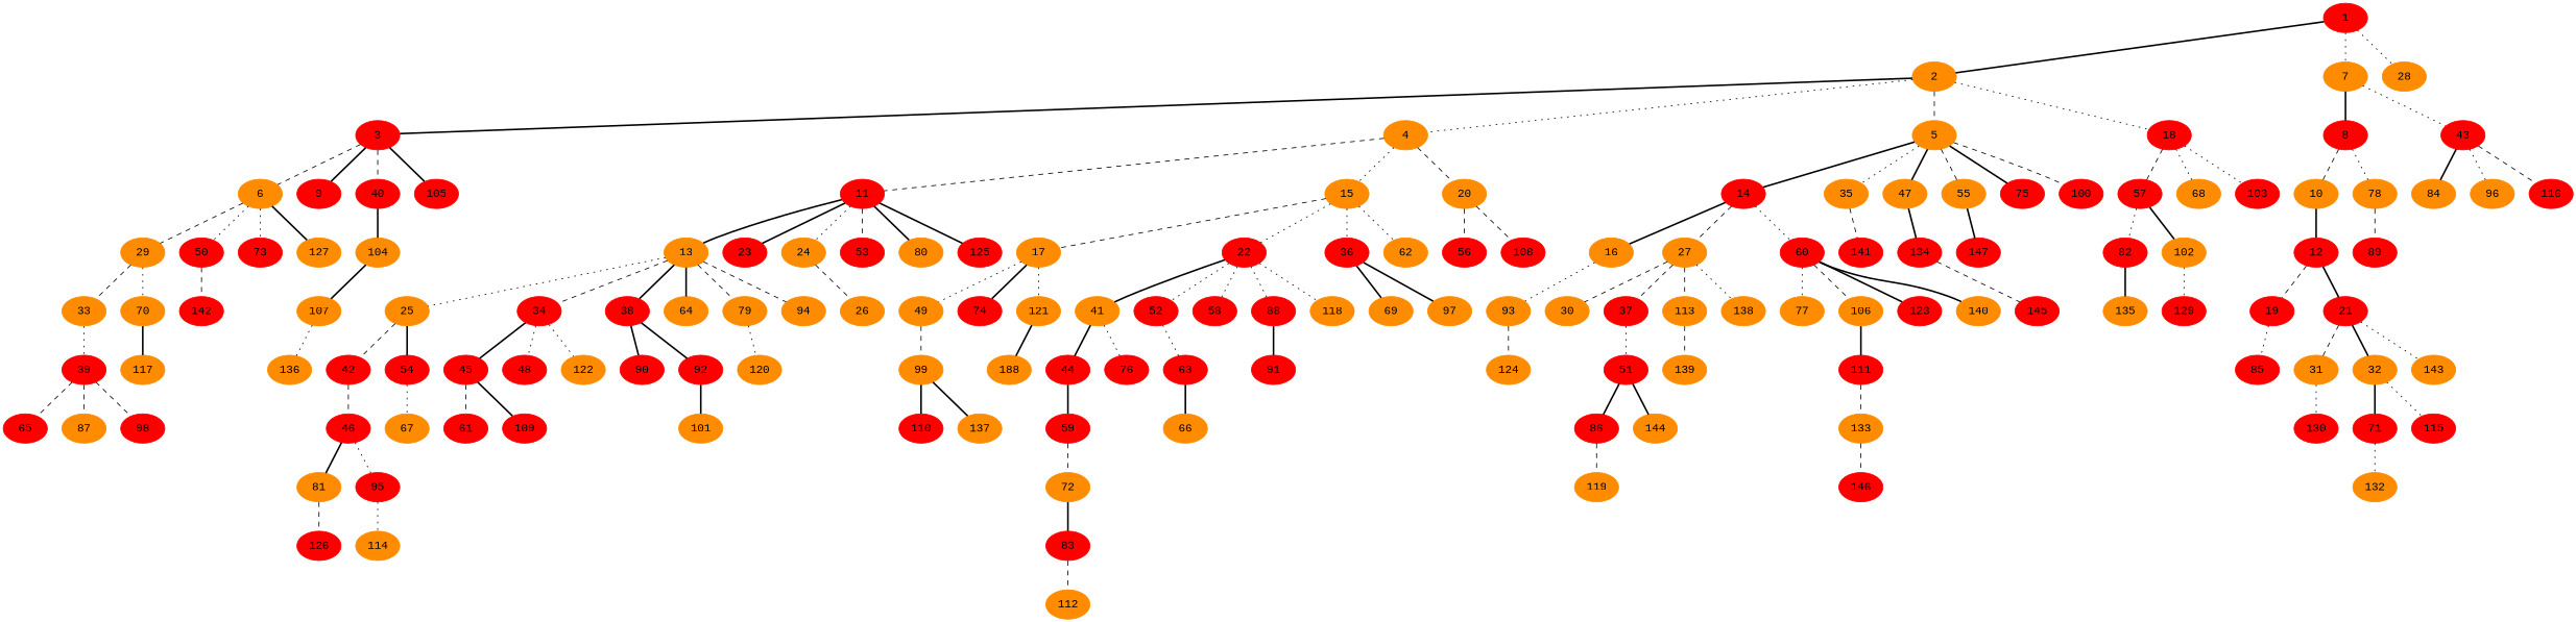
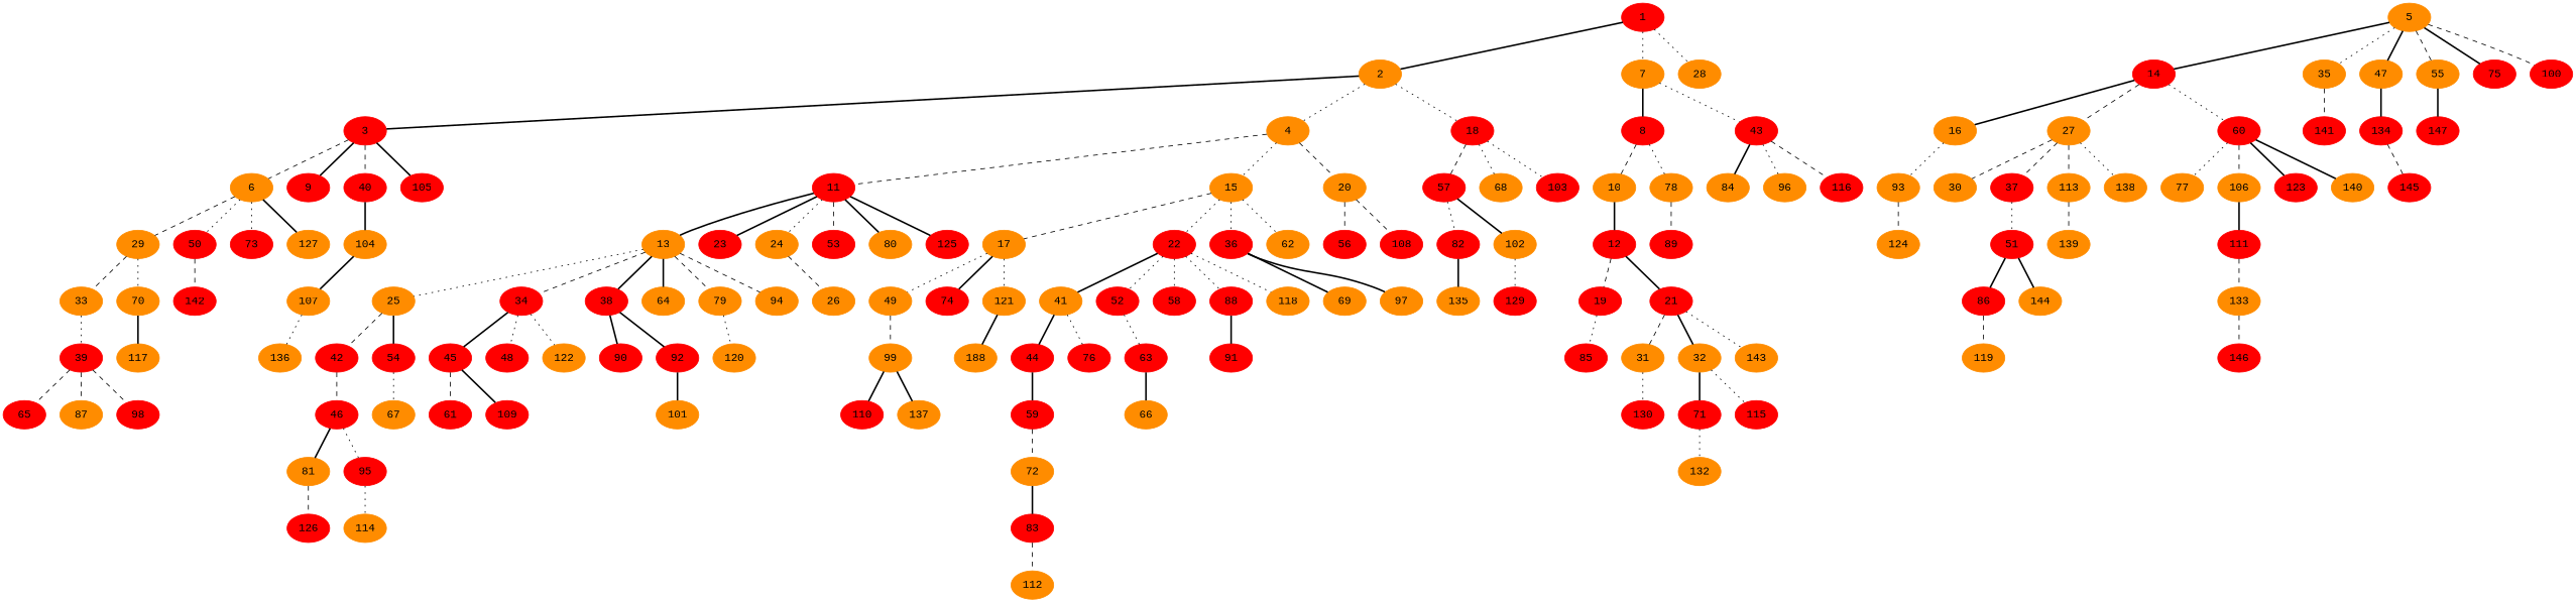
  graph {
    fontname="Liberation Mono"
    node [color=red fontname="Liberation Mono" style=filled]
    edge [fontname="Liberation Mono" style=bold]
    1
    2 [color=darkorange]
    7 [color=darkorange]
    28 [color=darkorange]
    3
    4 [color=darkorange]
    5 [color=darkorange]
    18
    8
    43
    6 [color=darkorange]
    9
    40
    105
    11
    15 [color=darkorange]
    20 [color=darkorange]
    14
    35 [color=darkorange]
    47 [color=darkorange]
    55 [color=darkorange]
    75
    100
    57
    68 [color=darkorange]
    103
    29 [color=darkorange]
    50
    73
    127 [color=darkorange]
    104 [color=darkorange]
    13 [color=darkorange]
    23
    24 [color=darkorange]
    53
    80 [color=darkorange]
    125
    17 [color=darkorange]
    22
    36
    62 [color=darkorange]
    56
    108
    16 [color=darkorange]
    27 [color=darkorange]
    60
    141
    134
    147
    33 [color=darkorange]
    70 [color=darkorange]
    142
    10 [color=darkorange]
    78 [color=darkorange]
    84 [color=darkorange]
    96 [color=darkorange]
    116
    12
    89
    19
    21
    25 [color=darkorange]
    34
    38
    64 [color=darkorange]
    79 [color=darkorange]
    94 [color=darkorange]
    26 [color=darkorange]
    85
    31 [color=darkorange]
    32 [color=darkorange]
    143 [color=darkorange]
    42
    54
    45
    48
    122 [color=darkorange]
    90
    92
    120 [color=darkorange]
    93 [color=darkorange]
    30 [color=darkorange]
    37
    113 [color=darkorange]
    138 [color=darkorange]
    77 [color=darkorange]
    106 [color=darkorange]
    123
    140 [color=darkorange]
    49 [color=darkorange]
    74
    121 [color=darkorange]
    41 [color=darkorange]
    52
    58
    88
    118 [color=darkorange]
    69 [color=darkorange]
    97 [color=darkorange]
    124 [color=darkorange]
    99 [color=darkorange]
    n102 [color=darkorange label=188]
    82
    102 [color=darkorange]
    130
    71
    115
    44
    76
    63
    91
    46
    67 [color=darkorange]
    51
    139 [color=darkorange]
    39
    117 [color=darkorange]
    132 [color=darkorange]
    65
    87 [color=darkorange]
    98
    61
    109
    86
    144 [color=darkorange]
    101 [color=darkorange]
    107 [color=darkorange]
    59
    81 [color=darkorange]
    95
    72 [color=darkorange]
    126
    114 [color=darkorange]
    145
    110
    137 [color=darkorange]
    119 [color=darkorange]
    66 [color=darkorange]
    135 [color=darkorange]
    129
    83
    111
    112 [color=darkorange]
    136 [color=darkorange]
    133 [color=darkorange]
    146
    1 -- 2
    1 -- 7 [style=dotted]
    1 -- 28 [style=dotted]
    2 -- 3
    2 -- 4 [style=dotted]
-   2 -- 5 [style=dashed]
    2 -- 18 [style=dotted]
    7 -- 8
    7 -- 43 [style=dotted]
    3 -- 6 [style=dashed]
    3 -- 9
    3 -- 40 [style=dashed]
    3 -- 105
    4 -- 11 [style=dashed]
    4 -- 15 [style=dotted]
    4 -- 20 [style=dashed]
    5 -- 14
    5 -- 35 [style=dotted]
    5 -- 47
    5 -- 55 [style=dashed]
    5 -- 75
    5 -- 100 [style=dashed]
    18 -- 57 [style=dashed]
    18 -- 68 [style=dotted]
    18 -- 103 [style=dotted]
    8 -- 10 [style=dashed]
    8 -- 78 [style=dotted]
    43 -- 84
    43 -- 96 [style=dotted]
    43 -- 116 [style=dashed]
    6 -- 29 [style=dashed]
    6 -- 50 [style=dotted]
    6 -- 73 [style=dotted]
    6 -- 127
    40 -- 104
    11 -- 13
    11 -- 23
    11 -- 24 [style=dotted]
    11 -- 53 [style=dashed]
    11 -- 80
    11 -- 125
    15 -- 17 [style=dashed]
    15 -- 22 [style=dotted]
    15 -- 36 [style=dotted]
    15 -- 62 [style=dotted]
    20 -- 56 [style=dashed]
    20 -- 108 [style=dashed]
    14 -- 16
    14 -- 27 [style=dashed]
    14 -- 60 [style=dotted]
    35 -- 141 [style=dashed]
    47 -- 134
    55 -- 147
    57 -- 82 [style=dotted]
    57 -- 102
    29 -- 33 [style=dashed]
    29 -- 70 [style=dotted]
    50 -- 142 [style=dashed]
    104 -- 107
    13 -- 25 [style=dotted]
    13 -- 34 [style=dashed]
    13 -- 38
    13 -- 64
    13 -- 79 [style=dashed]
    13 -- 94 [style=dashed]
    24 -- 26 [style=dashed]
    17 -- 49 [style=dotted]
    17 -- 74
    17 -- 121 [style=dotted]
    22 -- 41
    22 -- 52 [style=dotted]
    22 -- 58 [style=dotted]
    22 -- 88 [style=dotted]
    22 -- 118 [style=dotted]
    36 -- 69
    36 -- 97
    16 -- 93 [style=dotted]
    27 -- 30 [style=dashed]
    27 -- 37 [style=dashed]
    27 -- 113 [style=dashed]
    27 -- 138 [style=dotted]
    60 -- 77 [style=dotted]
    60 -- 106 [style=dashed]
    60 -- 123
    60 -- 140
    134 -- 145 [style=dashed]
    33 -- 39 [style=dotted]
    70 -- 117
    10 -- 12
    78 -- 89 [style=dashed]
    12 -- 19 [style=dashed]
    12 -- 21
    19 -- 85 [style=dotted]
    21 -- 31 [style=dashed]
    21 -- 32
    21 -- 143 [style=dotted]
    25 -- 42 [style=dashed]
    25 -- 54
    34 -- 45
    34 -- 48 [style=dotted]
    34 -- 122 [style=dotted]
    38 -- 90
    38 -- 92
    79 -- 120 [style=dotted]
    31 -- 130 [style=dotted]
    32 -- 71
    32 -- 115 [style=dotted]
    42 -- 46 [style=dashed]
    54 -- 67 [style=dotted]
    45 -- 61 [style=dashed]
    45 -- 109
    92 -- 101
    93 -- 124 [style=dashed]
    37 -- 51 [style=dotted]
    113 -- 139 [style=dashed]
    106 -- 111
    49 -- 99 [style=dashed]
    121 -- n102
    41 -- 44
    41 -- 76 [style=dotted]
    52 -- 63 [style=dotted]
    88 -- 91
    99 -- 110
    99 -- 137
    82 -- 135
    102 -- 129 [style=dotted]
    71 -- 132 [style=dotted]
    44 -- 59
    63 -- 66
    46 -- 81
    46 -- 95 [style=dotted]
    51 -- 86
    51 -- 144
    39 -- 65 [style=dashed]
    39 -- 87 [style=dashed]
    39 -- 98 [style=dashed]
    86 -- 119 [style=dashed]
    107 -- 136 [style=dotted]
    59 -- 72 [style=dashed]
    81 -- 126 [style=dashed]
    95 -- 114 [style=dotted]
    72 -- 83
    83 -- 112 [style=dashed]
    111 -- 133 [style=dashed]
    133 -- 146 [style=dashed]
  }
